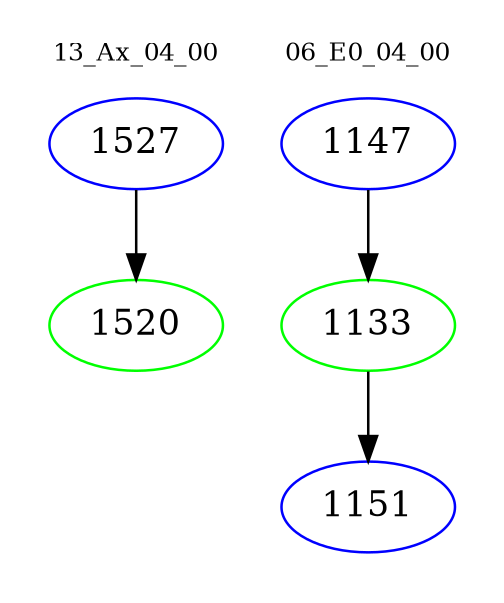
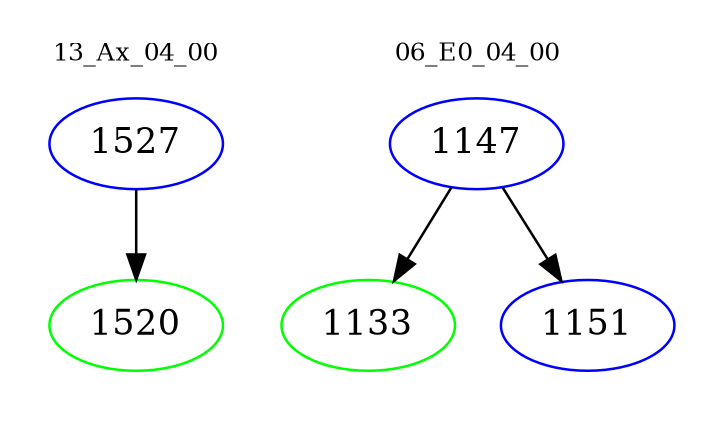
  digraph {
    node [color=blue]
    edge [color=black]
    n1 [label=1527]
    n2 [color=green label=1520]
    n3 [label=1147]
    n4 [color=green label=1133]
    n5 [label=1151]
    subgraph cluster_1 {
      color=white
      fontsize=10
      label="13_Ax_04_00"
      n1
      n2
    }
    subgraph cluster_2 {
      color=white
      fontsize=10
      label="06_E0_04_00"
      n3
      n4
      n5
    }
    n1 -> n2
    n3 -> n4
-   n4 -> n5
+   n3 -> n5
  }
